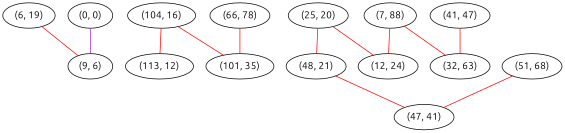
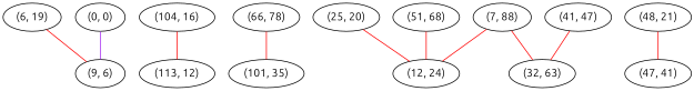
  graph {
    fontname=Ubuntu
    node [fontname=Ubuntu]
    edge [color=red fontname=Ubuntu weight=1]
    "(6, 19)"
    "(9, 6)"
    "(104, 16)"
    "(113, 12)"
    "(101, 35)"
    "(25, 20)"
    "(12, 24)"
    "(48, 21)"
    "(47, 41)"
    "(41, 47)"
    "(32, 63)"
    "(51, 68)"
    "(66, 78)"
    "(7, 88)"
    "(0, 0)"
    "(6, 19)" -- "(9, 6)"
    "(104, 16)" -- "(113, 12)"
-   "(104, 16)" -- "(101, 35)"
    "(25, 20)" -- "(12, 24)"
-   "(25, 20)" -- "(48, 21)"
    "(48, 21)" -- "(47, 41)"
    "(41, 47)" -- "(32, 63)"
-   "(51, 68)" -- "(47, 41)"
+   "(51, 68)" -- "(12, 24)"
    "(66, 78)" -- "(101, 35)"
    "(7, 88)" -- "(12, 24)"
    "(7, 88)" -- "(32, 63)"
    "(0, 0)" -- "(9, 6)" [color=purple weight=4]
  }
